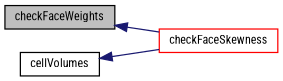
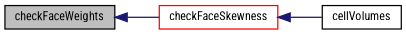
  digraph {
    fontname="Roboto Condensed"
    rankdir=LR
    node [color=black fontname="Roboto Condensed" fontsize=10 shape=record]
    edge [color=midnightblue dir=back fontname="Roboto Condensed" fontsize=10 labelfontname=Helvetica labelfontsize=10 style=solid]
    n1 [fillcolor=grey75 fontcolor=black height=0.2 label=checkFaceWeights style=filled width=0.4]
    n2 [color=red height=0.2 label=checkFaceSkewness width=0.4]
    n3 [height=0.2 label=cellVolumes width=0.4]
    n1 -> n2
-   n3 -> n2
+   n2 -> n3
  }
